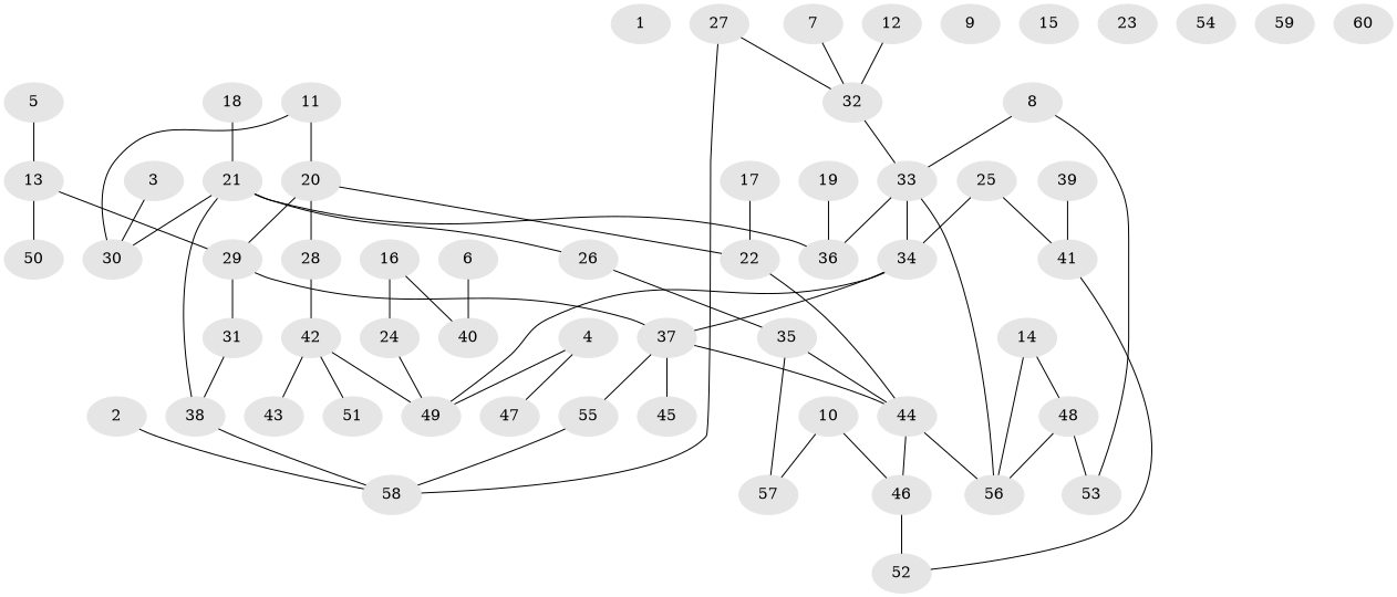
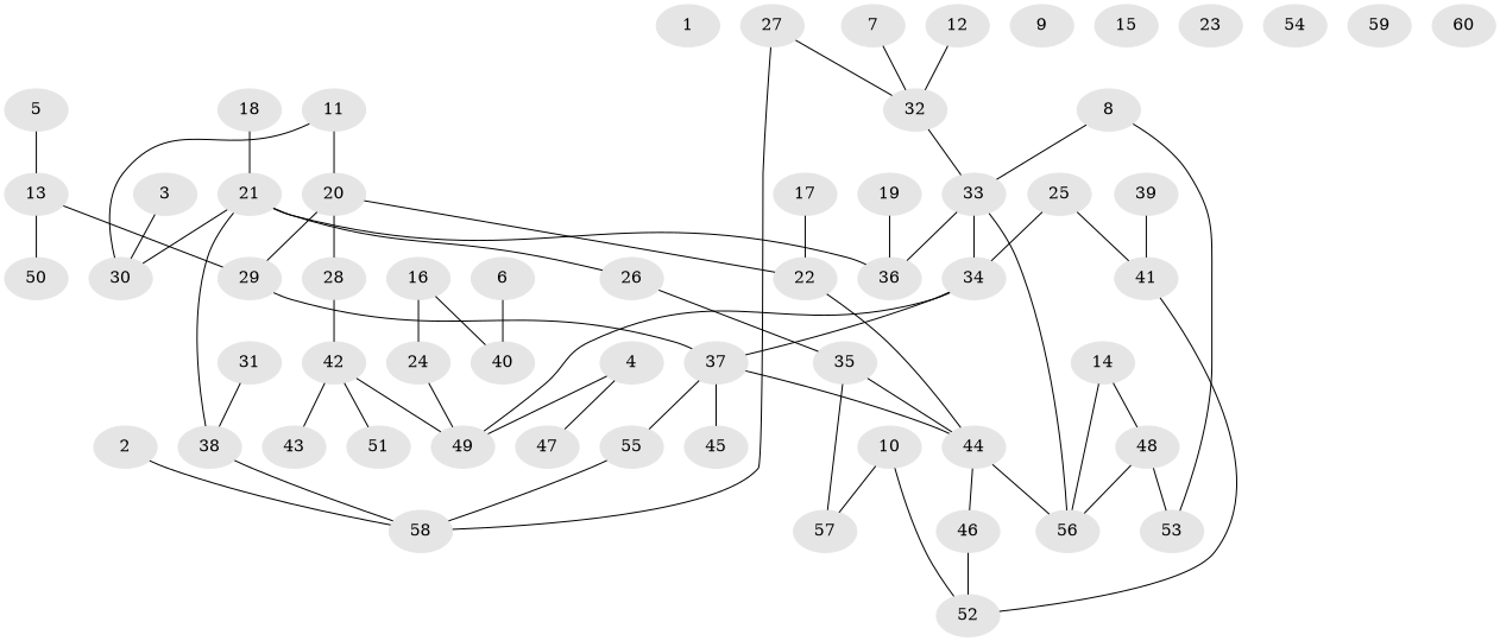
  graph {
    node [color=gray90 style=filled]
    1
    2
    58
    3
    30
    4
    47
    49
    5
    13
    29
    50
    6
    40
    7
    32
    33
    8
    53
    56
    36
    34
    9
    10
    46
    57
    52
    11
    20
    22
    28
    24
    12
    31
    37
    55
    14
    48
    15
    16
    17
    44
    18
    21
    26
    38
    19
    42
    35
    23
    25
    41
    51
    43
    27
    45
    39
    54
    59
    60
    2 -- 58
    3 -- 30
    4 -- 47
    4 -- 49
    5 -- 13
    13 -- 29
    13 -- 50
-   29 -- 31
    29 -- 37
    6 -- 40
    7 -- 32
    32 -- 33
    33 -- 56
    33 -- 36
    33 -- 34
    8 -- 33
    8 -- 53
    34 -- 49
    34 -- 37
-   10 -- 46
+   10 -- 52
    10 -- 57
    46 -- 52
    11 -- 30
    11 -- 20
    20 -- 29
    20 -- 22
    20 -- 28
    22 -- 44
    28 -- 42
    24 -- 49
    12 -- 32
    31 -- 38
    37 -- 55
    37 -- 44
    37 -- 45
    55 -- 58
    14 -- 56
    14 -- 48
    48 -- 53
    48 -- 56
    16 -- 40
    16 -- 24
    17 -- 22
    44 -- 56
    44 -- 46
    18 -- 21
    21 -- 30
    21 -- 36
    21 -- 26
    21 -- 38
    26 -- 35
    38 -- 58
    19 -- 36
    42 -- 49
    42 -- 51
    42 -- 43
    35 -- 57
    35 -- 44
    25 -- 34
    25 -- 41
    41 -- 52
    27 -- 58
    27 -- 32
    39 -- 41
  }
